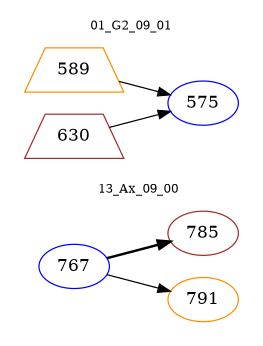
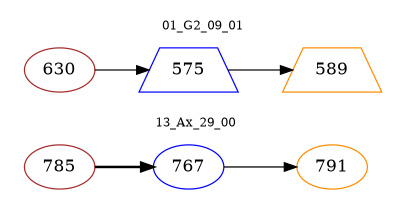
  digraph {
    rankdir=LR
    node [color=darkorange shape=ellipse]
    edge [color=black style=solid]
    n1 [label=791]
    n2 [color=blue label=767]
    n3 [color=brown label=785]
    n4 [label=589 shape=trapezium]
-   n5 [color=blue label=575]
-   n6 [color=brown label=630 shape=trapezium]
+   n5 [color=blue label=575 shape=trapezium]
+   n6 [color=brown label=630]
    subgraph cluster_1 {
      color=white
      fontsize=10
-     label="13_Ax_09_00"
+     label="13_Ax_29_00"
      n1
      n2
      n3
    }
    subgraph cluster_2 {
      color=white
      fontsize=10
      label="01_G2_09_01"
      n4
      n5
      n6
    }
    n2 -> n1
-   n2 -> n3 [style=bold]
-   n4 -> n5
+   n3 -> n2 [style=bold]
+   n5 -> n4
    n6 -> n5
  }
